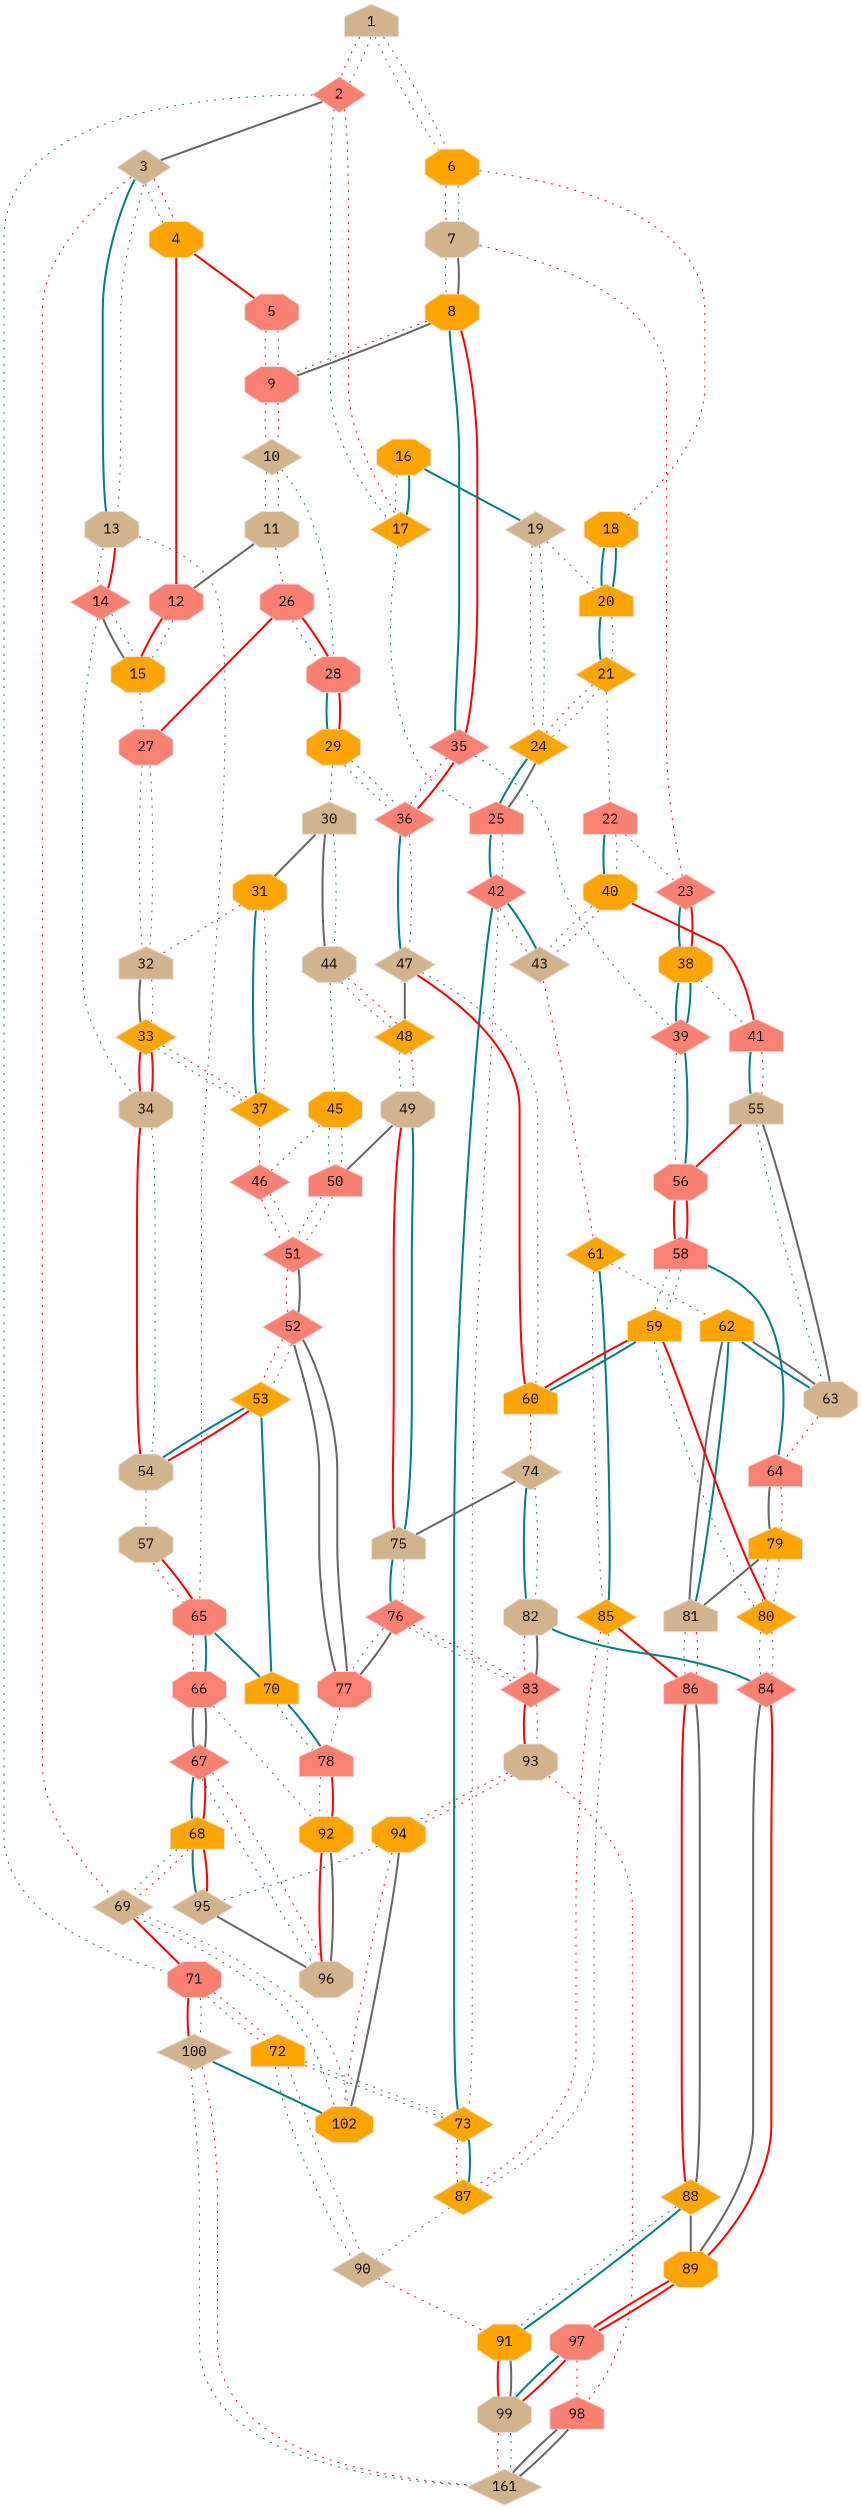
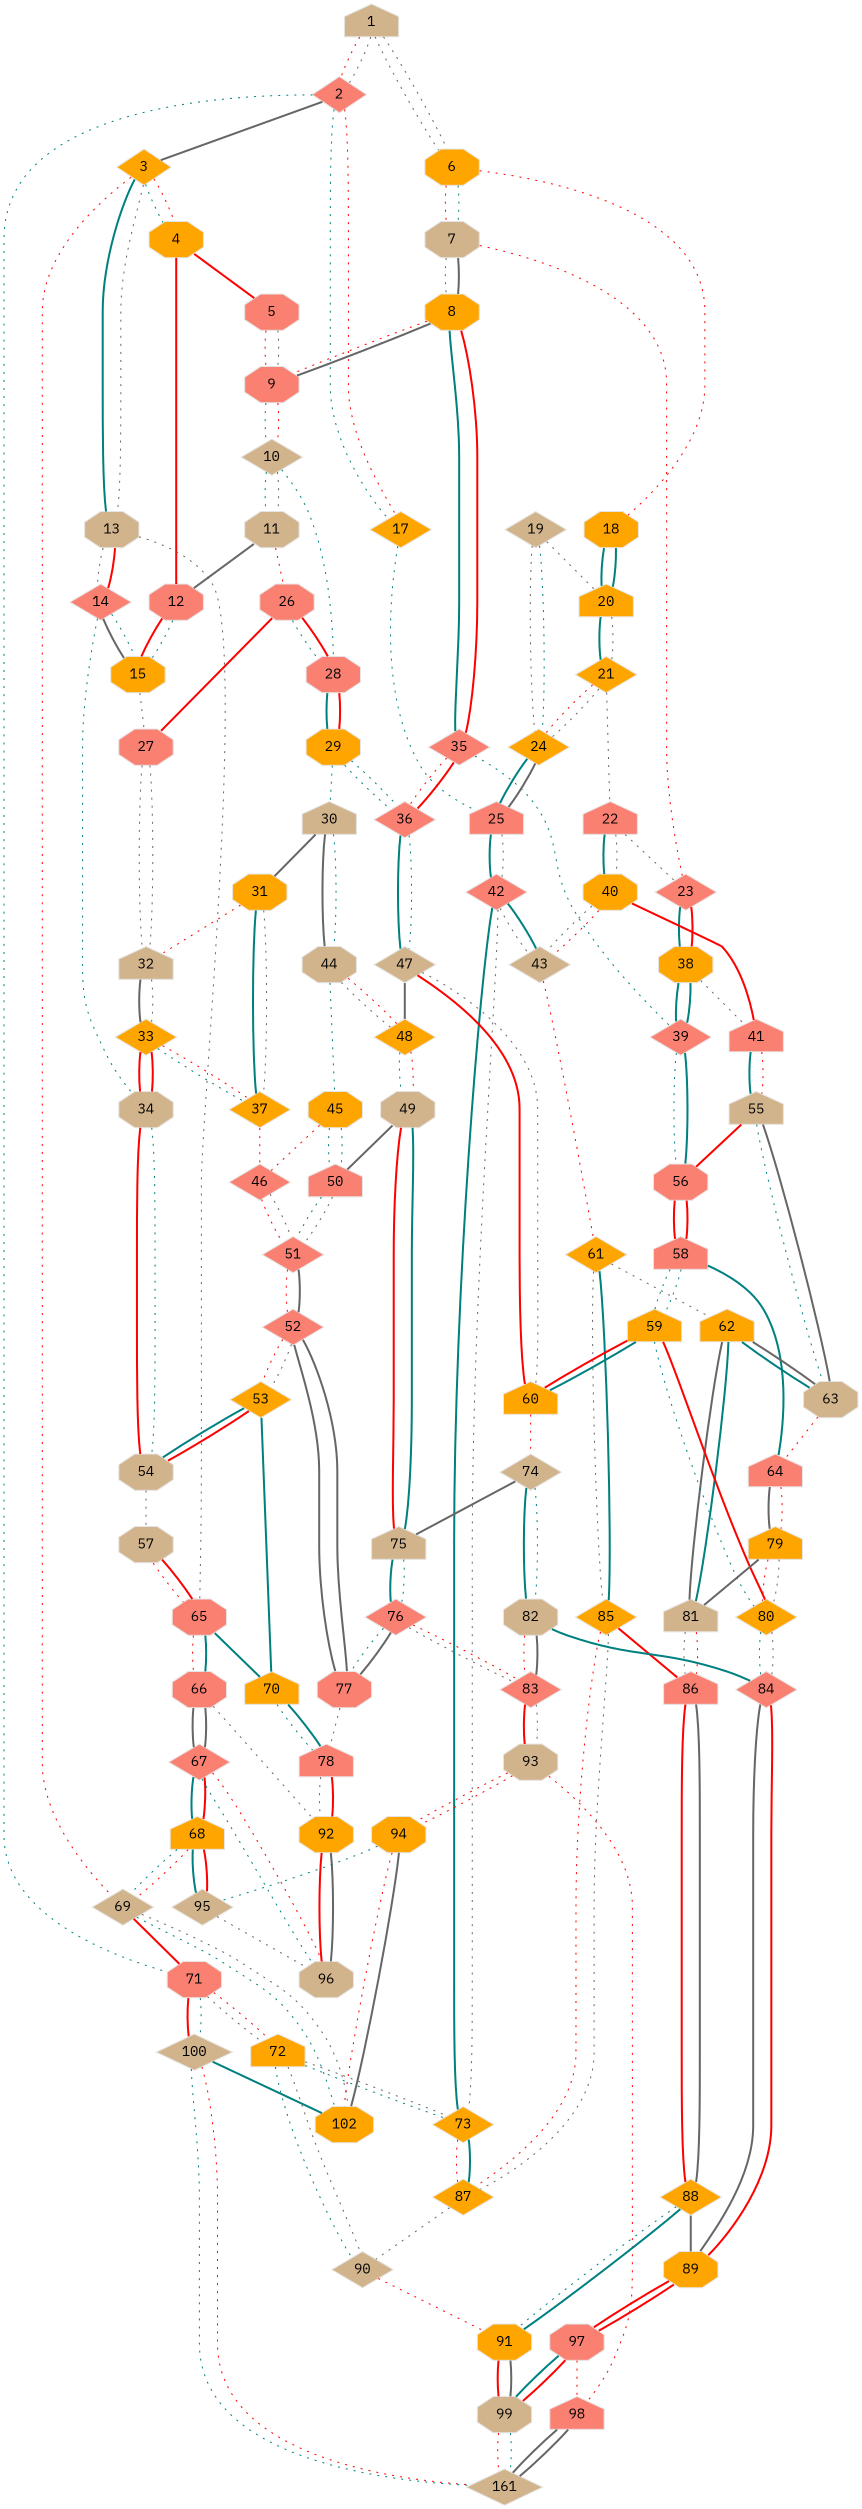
  graph {
    fontname="IBM Plex Mono"
    node [color=gray90 fillcolor=orange fontname="IBM Plex Mono" shape=octagon style=filled]
    edge [color=teal fontname="IBM Plex Mono" style=dotted]
    1 [fillcolor=tan shape=house]
    2 [fillcolor=salmon shape=diamond]
    6
-   3 [fillcolor=tan shape=diamond]
+   3 [shape=diamond]
    17 [shape=diamond]
    71 [fillcolor=salmon]
    7 [fillcolor=tan]
    18
    4
    13 [fillcolor=tan]
    69 [fillcolor=tan shape=diamond]
    25 [fillcolor=salmon shape=house]
    72 [shape=house]
    100 [fillcolor=tan shape=diamond]
    5 [fillcolor=salmon]
    12 [fillcolor=salmon]
    14 [fillcolor=salmon shape=diamond]
    65 [fillcolor=salmon]
    102
    9 [fillcolor=salmon]
    15
    10 [fillcolor=tan shape=diamond]
    8
    23 [fillcolor=salmon shape=diamond]
    20 [shape=house]
    35 [fillcolor=salmon shape=diamond]
    38
    36 [fillcolor=salmon shape=diamond]
    39 [fillcolor=salmon shape=diamond]
    11 [fillcolor=tan]
    28 [fillcolor=salmon]
    26 [fillcolor=salmon]
    29
    27 [fillcolor=salmon]
    34 [fillcolor=tan]
    57 [fillcolor=tan]
    54 [fillcolor=tan]
    32 [fillcolor=tan shape=house]
-   16
    19 [fillcolor=tan shape=diamond]
    24 [shape=diamond]
    42 [fillcolor=salmon shape=diamond]
    21 [shape=diamond]
    22 [fillcolor=salmon shape=house]
    40
    41 [fillcolor=salmon shape=house]
    43 [fillcolor=tan shape=diamond]
    73 [shape=diamond]
    33 [shape=diamond]
    30 [fillcolor=tan shape=house]
    31
    44 [fillcolor=tan]
    47 [fillcolor=tan shape=diamond]
    37 [shape=diamond]
    45
    48 [shape=diamond]
    46 [fillcolor=salmon shape=diamond]
    56 [fillcolor=salmon]
    60 [shape=house]
    51 [fillcolor=salmon shape=diamond]
    55 [fillcolor=tan shape=house]
    58 [fillcolor=salmon shape=house]
    61 [shape=diamond]
    63 [fillcolor=tan]
    87 [shape=diamond]
    62 [shape=house]
    85 [shape=diamond]
    50 [fillcolor=salmon shape=house]
    49 [fillcolor=tan]
    52 [fillcolor=salmon shape=diamond]
    74 [fillcolor=tan shape=diamond]
    75 [fillcolor=tan shape=house]
    76 [fillcolor=salmon shape=diamond]
    53 [shape=diamond]
    77 [fillcolor=salmon]
    70 [shape=house]
    78 [fillcolor=salmon shape=house]
    64 [fillcolor=salmon shape=house]
    59 [shape=house]
    66 [fillcolor=salmon]
    80 [shape=diamond]
    79 [shape=house]
    84 [fillcolor=salmon shape=diamond]
    82 [fillcolor=tan]
    81 [fillcolor=tan shape=house]
    86 [fillcolor=salmon shape=house]
    67 [fillcolor=salmon shape=diamond]
    92
    68 [shape=house]
    96 [fillcolor=tan]
    95 [fillcolor=tan shape=diamond]
    90 [fillcolor=tan shape=diamond]
    n93 [fillcolor=tan label=161 shape=diamond]
    91
    83 [fillcolor=salmon shape=diamond]
    93 [fillcolor=tan]
    89
    88 [shape=diamond]
    94
    98 [fillcolor=salmon shape=house]
    97 [fillcolor=salmon]
    99 [fillcolor=tan]
    1 -- 2 [color=red]
    1 -- 2 [color=gray40]
    1 -- 6 [color=gray40]
    1 -- 6 [color=gray40]
    2 -- 3 [color=gray40 style=bold]
    2 -- 17
    2 -- 17 [color=red]
    2 -- 71
    6 -- 7 [color=red]
    6 -- 7
    6 -- 18 [color=red]
    3 -- 4
    3 -- 4 [color=red]
    3 -- 13 [style=bold]
    3 -- 13 [color=gray40]
    3 -- 69 [color=red]
    17 -- 25
    71 -- 72 [color=gray40]
    71 -- 72 [color=red]
    71 -- 100 [color=red style=bold]
    71 -- 100
    7 -- 8 [color=gray40]
    7 -- 8 [color=gray40 style=bold]
    7 -- 23 [color=red]
    18 -- 20 [style=bold]
    18 -- 20 [style=bold]
    4 -- 5 [color=red style=bold]
    4 -- 12 [color=red style=bold]
    13 -- 14 [color=gray40]
    13 -- 14 [color=red style=bold]
    13 -- 65 [color=gray40]
    69 -- 71 [color=red style=bold]
    69 -- 102
    69 -- 102 [color=gray40]
    25 -- 42 [style=bold]
    25 -- 42 [color=gray40]
    72 -- 73
    72 -- 73 [color=gray40]
    72 -- 90
    72 -- 90 [color=gray40]
    100 -- 102 [style=bold]
    100 -- n93
    100 -- n93 [color=red]
    5 -- 9 [color=red]
    5 -- 9 [color=gray40]
    12 -- 15 [color=red style=bold]
    12 -- 15
    14 -- 15 [color=gray40 style=bold]
    14 -- 15
    14 -- 34
    65 -- 70 [style=bold]
    65 -- 66 [color=red]
    65 -- 66 [style=bold]
    9 -- 10
    9 -- 10 [color=red]
    15 -- 27 [color=gray40]
    10 -- 11
    10 -- 11 [color=gray40]
    10 -- 28
    8 -- 9 [color=red]
    8 -- 9 [color=gray40 style=bold]
    8 -- 35 [style=bold]
    8 -- 35 [color=red style=bold]
    23 -- 38 [style=bold]
    23 -- 38 [color=red style=bold]
    20 -- 21 [style=bold]
    20 -- 21 [color=gray40]
    35 -- 36 [color=red]
    35 -- 36 [color=red style=bold]
    35 -- 39
    38 -- 39 [style=bold]
    38 -- 39 [style=bold]
    38 -- 41 [color=gray40]
    36 -- 47 [style=bold]
    36 -- 47
    39 -- 56
    39 -- 56 [style=bold]
    11 -- 12 [color=gray40 style=bold]
    11 -- 26 [color=red]
    28 -- 29 [style=bold]
    28 -- 29 [color=red style=bold]
    26 -- 28
    26 -- 28 [color=red style=bold]
    26 -- 27 [color=red style=bold]
    29 -- 36
    29 -- 36
    29 -- 30
    27 -- 32 [color=gray40]
    27 -- 32 [color=gray40]
    34 -- 54 [color=red style=bold]
    34 -- 54
    57 -- 65 [color=red]
    57 -- 65 [color=red style=bold]
    54 -- 57 [color=gray40]
    32 -- 33 [color=gray40 style=bold]
    32 -- 33 [color=gray40]
-   16 -- 17
-   16 -- 17 [style=bold]
-   16 -- 19 [style=bold]
    19 -- 20 [color=gray40]
    19 -- 24 [color=gray40]
    19 -- 24
    24 -- 25 [style=bold]
    24 -- 25 [color=gray40 style=bold]
    42 -- 43 [color=gray40]
    42 -- 43 [style=bold]
    42 -- 73 [style=bold]
    42 -- 73 [color=gray40]
    21 -- 24 [color=red]
    21 -- 24 [color=gray40]
    21 -- 22 [color=gray40]
    22 -- 23 [color=gray40]
    22 -- 40 [style=bold]
    22 -- 40 [color=gray40]
    40 -- 41 [color=red style=bold]
    40 -- 43 [color=gray40]
    40 -- 43 [color=red]
    41 -- 55 [style=bold]
    41 -- 55 [color=red]
    43 -- 61 [color=red]
    73 -- 87 [color=red]
    73 -- 87 [style=bold]
    33 -- 34 [color=red style=bold]
    33 -- 34 [color=red style=bold]
    33 -- 37
    33 -- 37 [color=red]
    30 -- 31 [color=gray40 style=bold]
    30 -- 44 [color=gray40 style=bold]
    30 -- 44
    31 -- 32 [color=red]
    31 -- 37 [style=bold]
    31 -- 37 [color=gray40]
    44 -- 45
    44 -- 48 [color=gray40]
    44 -- 48 [color=red]
    47 -- 48 [color=gray40 style=bold]
    47 -- 60 [color=red style=bold]
    47 -- 60 [color=gray40]
    37 -- 46 [color=red]
    45 -- 46 [color=red]
    45 -- 50
    45 -- 50
    48 -- 49
    48 -- 49 [color=red]
    46 -- 51 [color=red]
    46 -- 51 [color=gray40]
    56 -- 58 [color=red style=bold]
    56 -- 58 [color=red style=bold]
    60 -- 74 [color=red]
    51 -- 52 [color=red]
    51 -- 52 [color=gray40 style=bold]
    55 -- 56 [color=red style=bold]
    55 -- 63
    55 -- 63 [color=gray40 style=bold]
    58 -- 64 [style=bold]
    58 -- 59
    58 -- 59
    61 -- 62 [color=gray40]
    61 -- 85 [color=gray40]
    61 -- 85 [style=bold]
    63 -- 64 [color=red]
    87 -- 90 [color=gray40]
    62 -- 63 [style=bold]
    62 -- 63 [color=gray40 style=bold]
    62 -- 81 [color=gray40 style=bold]
    62 -- 81 [style=bold]
    85 -- 87 [color=red]
    85 -- 87 [color=gray40]
    85 -- 86 [color=red style=bold]
    50 -- 51
    50 -- 51 [color=gray40]
    49 -- 50 [color=gray40 style=bold]
    49 -- 75 [color=red style=bold]
    49 -- 75 [style=bold]
    52 -- 53 [color=red]
    52 -- 53 [color=gray40]
    52 -- 77 [color=gray40 style=bold]
    52 -- 77 [color=gray40 style=bold]
    74 -- 75 [color=gray40 style=bold]
    74 -- 82 [style=bold]
    74 -- 82
    75 -- 76 [style=bold]
    75 -- 76
    76 -- 77
    76 -- 77 [color=gray40 style=bold]
    76 -- 83 [color=gray40]
    76 -- 83 [color=red]
    53 -- 54 [style=bold]
    53 -- 54 [color=red style=bold]
    53 -- 70 [style=bold]
    77 -- 78 [color=gray40]
    70 -- 78
    70 -- 78 [style=bold]
    78 -- 92 [color=gray40]
    78 -- 92 [color=red style=bold]
    64 -- 79 [color=gray40 style=bold]
    64 -- 79 [color=red]
    59 -- 60 [color=red style=bold]
    59 -- 60 [style=bold]
    59 -- 80
    59 -- 80 [color=red style=bold]
    66 -- 67 [color=gray40 style=bold]
    66 -- 67 [color=gray40 style=bold]
    66 -- 92 [color=gray40]
    80 -- 84
    80 -- 84 [color=gray40]
    79 -- 80 [color=red]
    79 -- 80 [color=gray40]
    79 -- 81 [color=gray40 style=bold]
    84 -- 89 [color=gray40 style=bold]
    84 -- 89 [color=red style=bold]
    82 -- 84 [style=bold]
    82 -- 83 [color=red]
    82 -- 83 [color=gray40 style=bold]
    81 -- 86 [color=gray40]
    81 -- 86 [color=red]
    86 -- 88 [color=red style=bold]
    86 -- 88 [color=gray40 style=bold]
    67 -- 68 [style=bold]
    67 -- 68 [color=red style=bold]
    67 -- 96
    67 -- 96 [color=red]
    92 -- 96 [color=red style=bold]
    92 -- 96 [color=gray40 style=bold]
    68 -- 69
    68 -- 69 [color=red]
    68 -- 95 [style=bold]
    68 -- 95 [color=red style=bold]
-   95 -- 96 [color=gray40 style=bold]
+   95 -- 96 [color=gray40]
    90 -- 91 [color=red]
    91 -- 99 [color=red style=bold]
    91 -- 99 [color=gray40 style=bold]
    83 -- 93 [color=red style=bold]
    83 -- 93 [color=gray40]
    93 -- 94 [color=red]
    93 -- 94 [color=red]
    93 -- 98 [color=red]
    89 -- 97 [color=red style=bold]
    89 -- 97 [color=red style=bold]
    88 -- 91
    88 -- 91 [style=bold]
    88 -- 89 [color=gray40 style=bold]
    94 -- 102 [color=red]
    94 -- 102 [color=gray40 style=bold]
    94 -- 95
    98 -- n93 [color=gray40 style=bold]
    98 -- n93 [color=gray40 style=bold]
    97 -- 98 [color=red]
    97 -- 99 [style=bold]
    97 -- 99 [color=red style=bold]
    99 -- n93 [color=red]
    99 -- n93
  }
